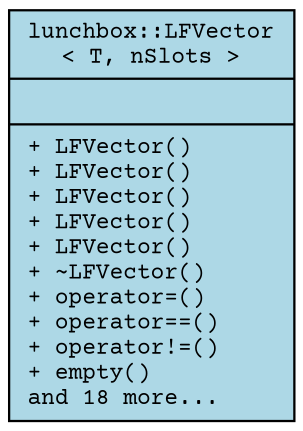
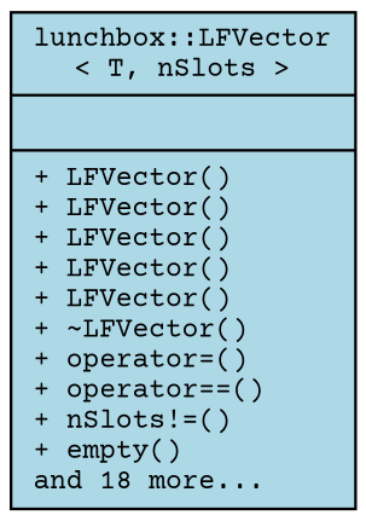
  digraph {
    fontname="Courier Prime"
-   n1 [color=black fillcolor=lightblue fontcolor=black fontname="Courier Prime" fontsize=10 height=0.2 label="{lunchbox::LFVector\l\< T, nSlots \>\n||+ LFVector()\l+ LFVector()\l+ LFVector()\l+ LFVector()\l+ LFVector()\l+ ~LFVector()\l+ operator=()\l+ operator==()\l+ operator!=()\l+ empty()\land 18 more...\l}" shape=record style=filled width=0.4]
+   n1 [color=black fillcolor=lightblue fontcolor=black fontname="Courier Prime" fontsize=10 height=0.2 label="{lunchbox::LFVector\l\< T, nSlots \>\n||+ LFVector()\l+ LFVector()\l+ LFVector()\l+ LFVector()\l+ LFVector()\l+ ~LFVector()\l+ operator=()\l+ operator==()\l+ nSlots!=()\l+ empty()\land 18 more...\l}" shape=record style=filled width=0.4]
  }
